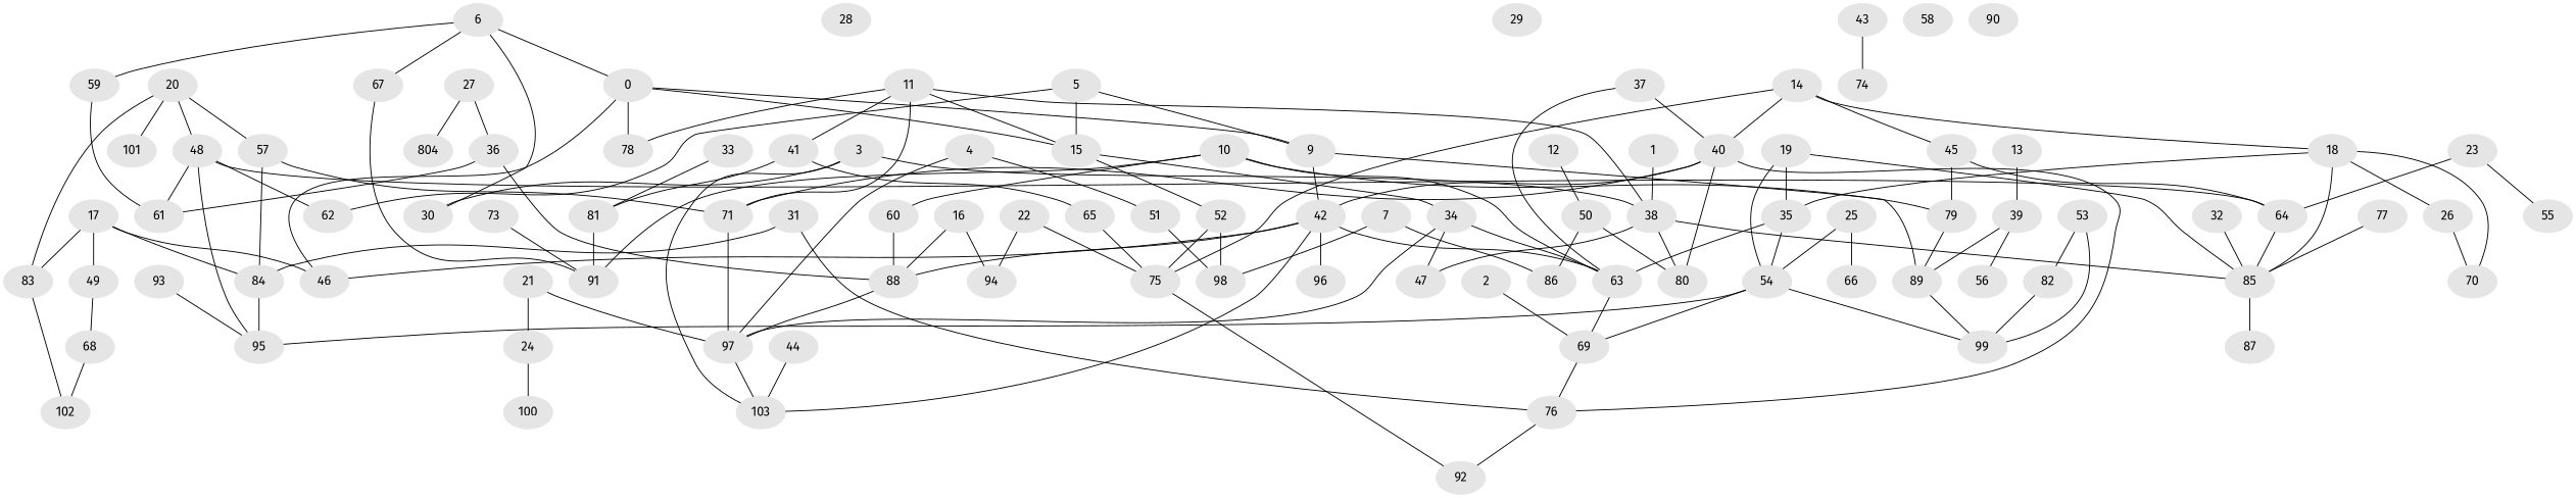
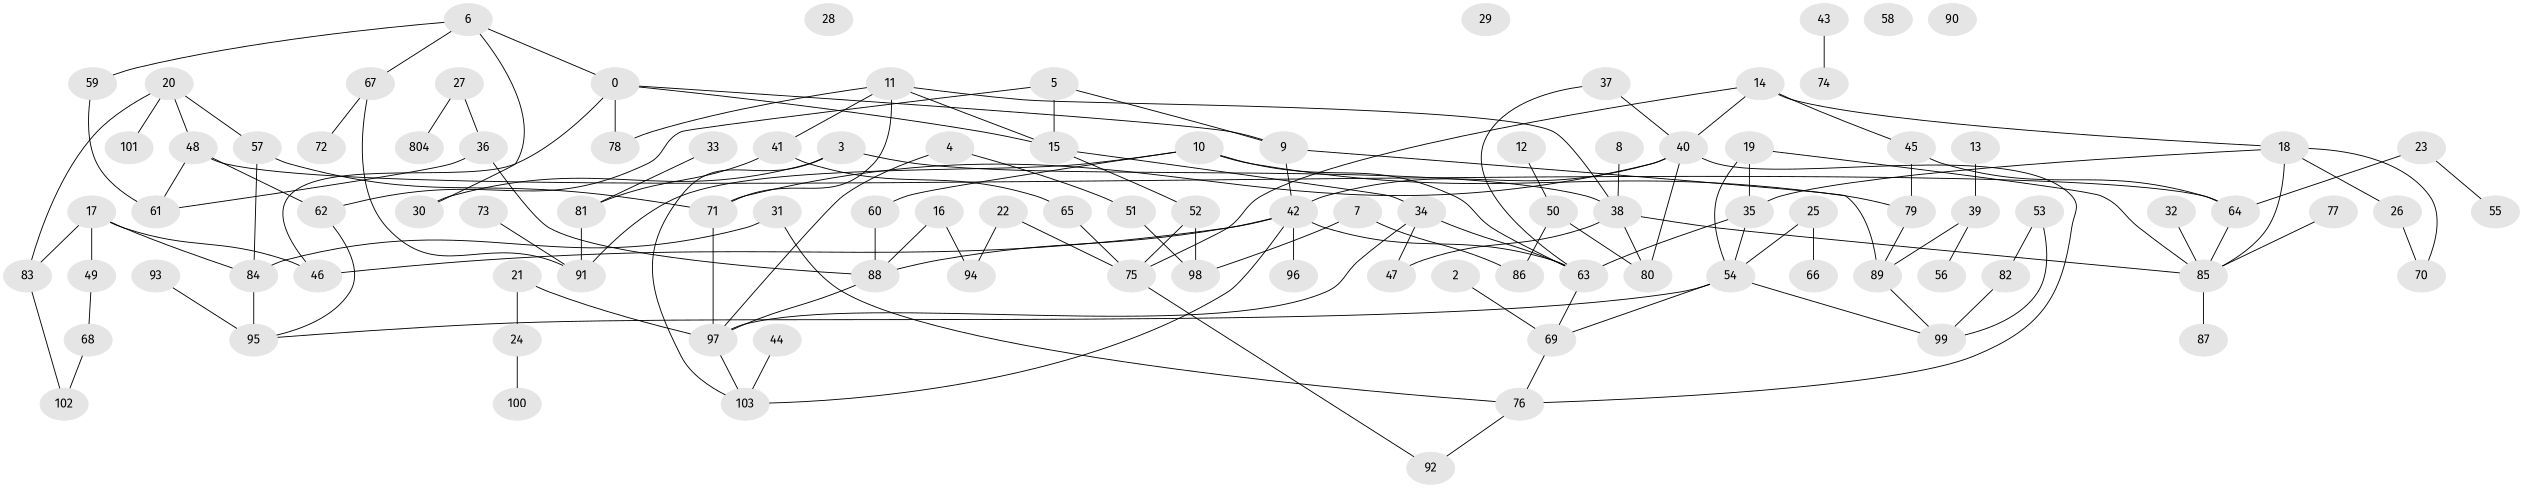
  graph {
    fontname="Fira Sans"
    node [color=gray90 fontname="Fira Sans" style=filled]
    edge [fontname="Fira Sans"]
-   1
+   1 [label=8]
    38
    85
    47
    80
    2
    69
    76
    3
    30
    103
    4
    51
    97
    98
    5
    9
    15
    62
    42
    89
    34
    52
    95
    6
    n26 [label=0]
    59
    67
    46
    78
    61
    91
+   72
    7
    86
    63
    88
    96
    99
    10
    60
    79
    11
    41
    71
    81
    65
    12
    50
    13
    39
    56
    14
    18
    40
    45
    75
    26
    35
    70
    64
    92
    16
    94
    17
    49
    83
    84
    68
    102
    54
    87
    19
    20
    48
    57
    101
    21
    24
    100
    22
    23
    55
    25
    66
    27
    36
    n88 [label=804]
    28
    29
    31
    32
    33
    37
    43
    74
    44
    53
    82
    58
    73
    77
    90
    93
    1 -- 38
    38 -- 85
    38 -- 47
    38 -- 80
    85 -- 87
    2 -- 69
    69 -- 76
    76 -- 92
    3 -- 38
    3 -- 30
    3 -- 103
    4 -- 51
    4 -- 97
    51 -- 98
    97 -- 103
    5 -- 9
    5 -- 15
    5 -- 62
    9 -- 42
    9 -- 89
    15 -- 34
    15 -- 52
-   48 -- 95
+   62 -- 95
    42 -- 103
    42 -- 46
    42 -- 63
    42 -- 88
    42 -- 96
    89 -- 99
    34 -- 47
    34 -- 97
    34 -- 63
    52 -- 98
    52 -- 75
    6 -- 30
    6 -- n26
    6 -- 59
    6 -- 67
    n26 -- 9
    n26 -- 15
    n26 -- 46
    n26 -- 78
    59 -- 61
    67 -- 91
+   67 -- 72
    7 -- 98
    7 -- 86
    63 -- 69
    88 -- 97
    10 -- 91
    10 -- 63
    10 -- 60
    10 -- 79
    60 -- 88
    79 -- 89
    11 -- 38
    11 -- 15
    11 -- 78
    11 -- 41
    11 -- 71
    41 -- 81
    41 -- 65
    71 -- 97
    81 -- 91
    65 -- 75
    12 -- 50
    50 -- 80
    50 -- 86
    13 -- 39
    39 -- 89
    39 -- 56
    14 -- 18
    14 -- 40
    14 -- 45
    14 -- 75
    18 -- 85
    18 -- 26
    18 -- 35
    18 -- 70
    40 -- 80
    40 -- 76
    40 -- 42
    40 -- 71
    45 -- 79
    45 -- 64
    75 -- 92
    26 -- 70
    35 -- 63
    35 -- 54
    64 -- 85
    16 -- 88
    16 -- 94
    17 -- 46
    17 -- 49
    17 -- 83
    17 -- 84
    49 -- 68
    83 -- 102
    84 -- 95
    68 -- 102
    54 -- 69
    54 -- 95
    54 -- 99
    19 -- 85
    19 -- 35
    19 -- 54
    20 -- 83
    20 -- 48
    20 -- 57
    20 -- 101
    48 -- 62
    48 -- 61
    48 -- 64
    57 -- 71
    57 -- 84
    21 -- 97
    21 -- 24
    24 -- 100
    22 -- 75
    22 -- 94
    23 -- 64
    23 -- 55
    25 -- 54
    25 -- 66
    27 -- 36
    27 -- n88
    36 -- 61
    36 -- 88
    31 -- 76
    31 -- 84
    32 -- 85
    33 -- 81
    37 -- 63
    37 -- 40
    43 -- 74
    44 -- 103
    53 -- 99
    53 -- 82
    82 -- 99
    73 -- 91
    77 -- 85
    93 -- 95
  }
